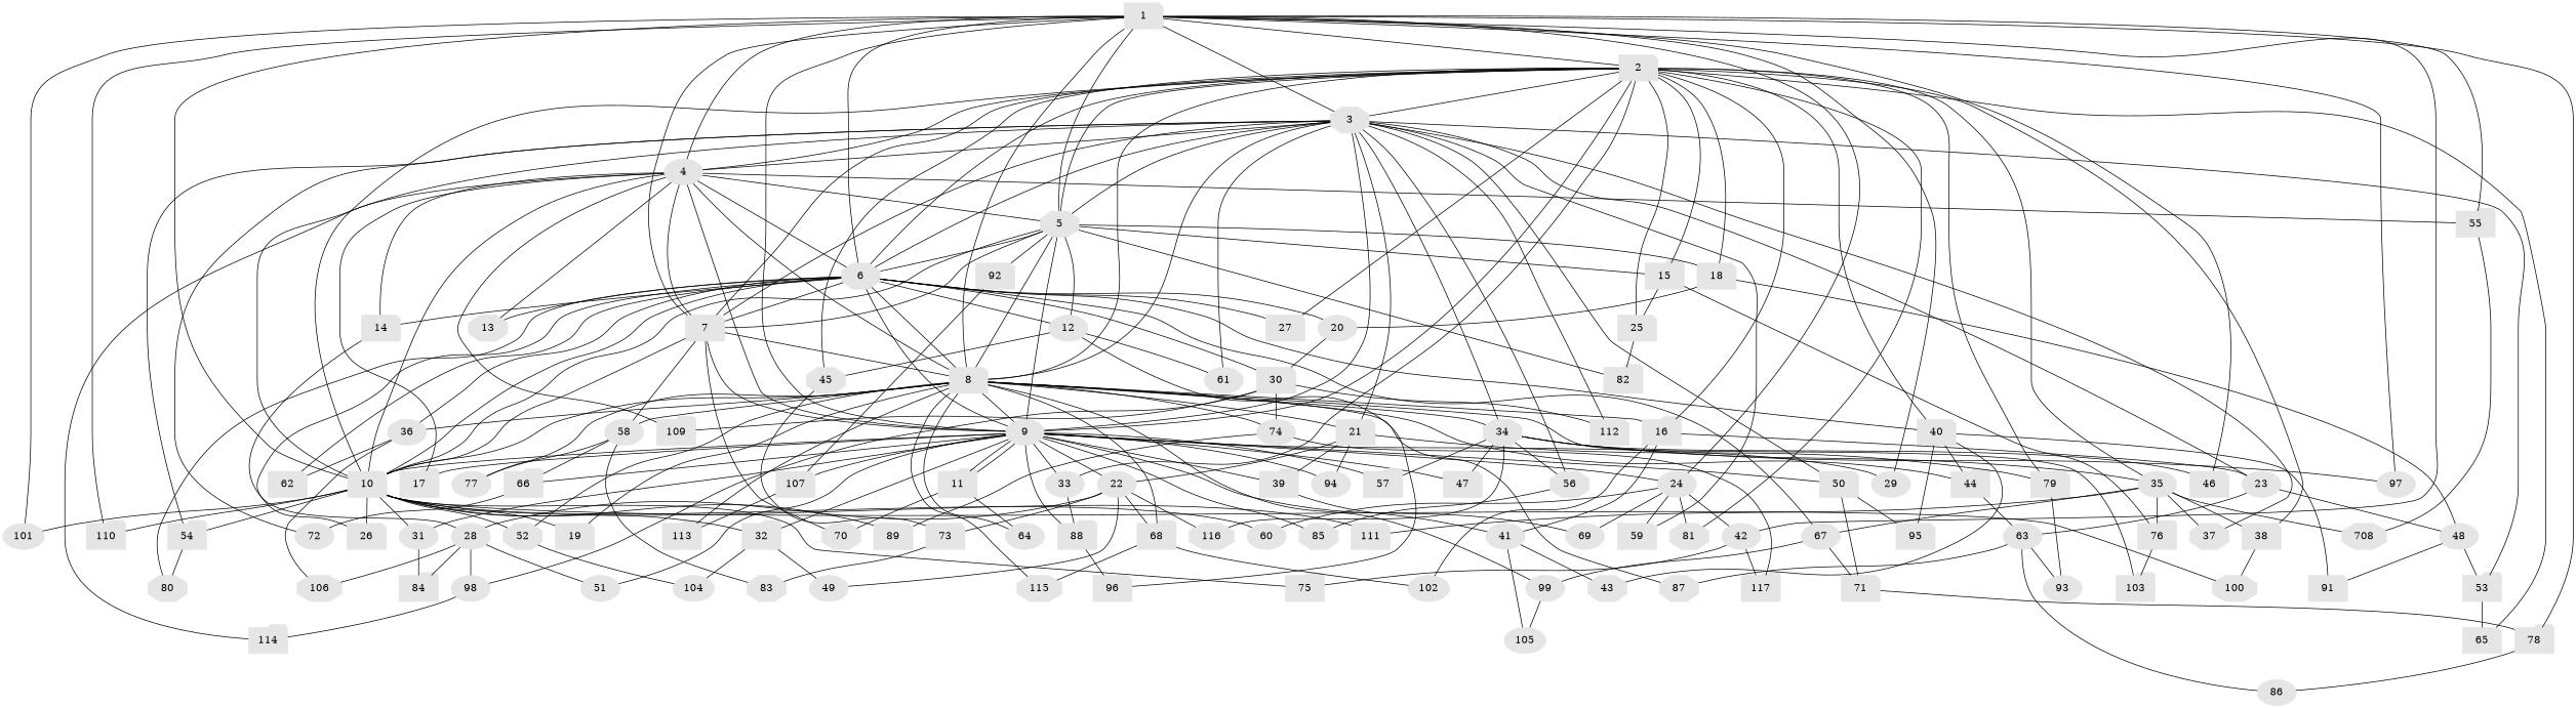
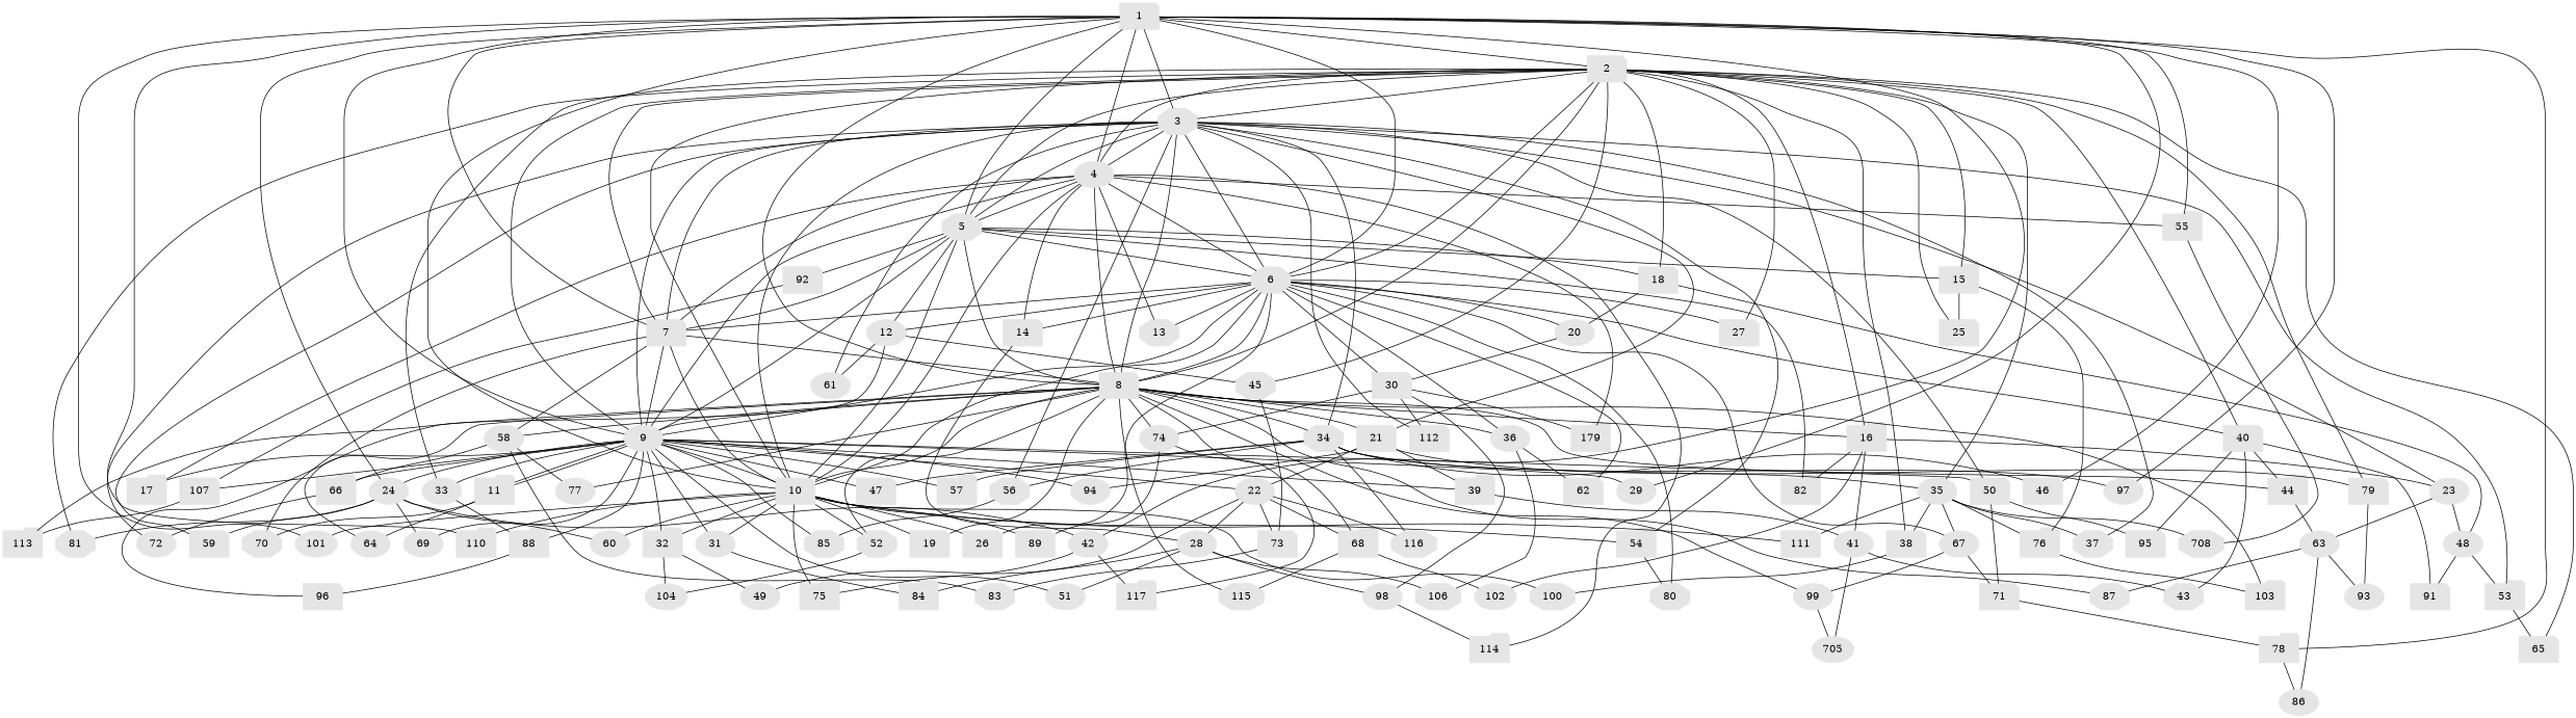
  graph {
    node [color=gray90 shape=ellipse style=filled]
    1 [shape=note]
    2 [shape=note]
    3 [shape=octagon]
    4
    5 [shape=octagon]
    6 [shape=octagon]
    7 [shape=note]
    8 [shape=note]
    9
    10 [shape=note]
    24
    29
    42
    46 [shape=note]
    55 [shape=folder]
    78 [shape=folder]
    97
    101
    110 [shape=folder]
    15 [shape=folder]
    16 [shape=folder]
    18 [shape=note]
    25 [shape=note]
    27 [shape=note]
    33
    35
    38 [shape=note]
    40 [shape=note]
    45 [shape=octagon]
    65 [shape=note]
    79 [shape=note]
    81 [shape=octagon]
    21 [shape=note]
    23
    34 [shape=octagon]
    37 [shape=octagon]
    50 [shape=note]
    53 [shape=folder]
    54 [shape=folder]
    56 [shape=octagon]
    59 [shape=note]
    61
    72
    112 [shape=note]
    13 [shape=octagon]
    14 [shape=note]
    17 [shape=folder]
-   109 [shape=folder]
+   109 [shape=folder label=179]
    114 [shape=folder]
    12
    82 [shape=folder]
    92 [shape=note]
    20
    26 [shape=note]
    30 [shape=note]
    36
    62 [shape=note]
    67
    80 [shape=octagon]
    58
    70 [shape=octagon]
    19 [shape=note]
    44 [shape=folder]
    52 [shape=octagon]
    64
    68 [shape=folder]
    74
    77
    87 [shape=octagon]
    99
    103 [shape=folder]
    113 [shape=folder]
    115 [shape=octagon]
    11 [shape=folder]
    22
    31
    32 [shape=folder]
    39 [shape=folder]
    47 [shape=note]
    51
    57 [shape=folder]
    66 [shape=folder]
    69
    85 [shape=octagon]
    88 [shape=folder]
    94
    107 [shape=note]
    60
    75 [shape=folder]
    89 [shape=note]
    100 [shape=octagon]
    111 [shape=note]
    117 [shape=folder]
    n94 [label=708 shape=octagon]
    86
    76 [shape=folder]
    41
    102
    48
    43 [shape=octagon]
    91 [shape=note]
    95 [shape=note]
    73 [shape=note]
    93
    63
    116 [shape=octagon]
    71 [shape=note]
    28
    96 [shape=note]
    98
    106 [shape=octagon]
    83 [shape=octagon]
    104
-   105
+   105 [label=705]
    49
    84 [shape=folder]
    1 -- 2
    1 -- 3
    1 -- 4
    1 -- 5
    1 -- 6
    1 -- 7
    1 -- 8
    1 -- 9
    1 -- 10
    1 -- 24
    1 -- 29
    1 -- 42
    1 -- 46
    1 -- 55
    1 -- 78
    1 -- 97
    1 -- 101
    1 -- 110
    2 -- 3
    2 -- 4
    2 -- 5
    2 -- 6
    2 -- 7
    2 -- 8
    2 -- 9
    2 -- 10
    2 -- 15
    2 -- 16
    2 -- 18
    2 -- 25
    2 -- 27
    2 -- 33
    2 -- 35
    2 -- 38
    2 -- 40
    2 -- 45
    2 -- 65
    2 -- 79
    2 -- 81
    3 -- 4
    3 -- 5
    3 -- 6
    3 -- 7
    3 -- 8
    3 -- 9
    3 -- 10
    3 -- 21
    3 -- 23
    3 -- 34
    3 -- 37
    3 -- 50
    3 -- 53
    3 -- 54
    3 -- 56
    3 -- 59
    3 -- 61
    3 -- 72
    3 -- 112
    4 -- 5
    4 -- 6
    4 -- 7
    4 -- 8
    4 -- 9
    4 -- 10
    4 -- 55
    4 -- 13
    4 -- 14
    4 -- 17
    4 -- 109
    4 -- 114
    5 -- 6
    5 -- 7
    5 -- 8
    5 -- 9
    5 -- 10
    5 -- 15
    5 -- 18
    5 -- 12
    5 -- 82
    5 -- 92
    6 -- 7
    6 -- 8
    6 -- 9
    6 -- 10
    6 -- 27
    6 -- 40
    6 -- 13
    6 -- 14
    6 -- 12
    6 -- 20
    6 -- 26
    6 -- 30
    6 -- 36
    6 -- 62
    6 -- 67
    6 -- 80
    7 -- 8
    7 -- 9
    7 -- 10
    7 -- 58
    7 -- 70
    8 -- 9
    8 -- 10
    8 -- 16
    8 -- 21
    8 -- 34
    8 -- 36
    8 -- 58
    8 -- 19
    8 -- 44
    8 -- 52
    8 -- 64
    8 -- 68
    8 -- 74
    8 -- 77
    8 -- 87
    8 -- 99
    8 -- 103
    8 -- 113
    8 -- 115
    9 -- 10
    9 -- 24
    9 -- 29
    9 -- 33
    9 -- 50
    9 -- 17
    9 -- 11
    9 -- 11
    9 -- 22
    9 -- 31
    9 -- 32
    9 -- 39
    9 -- 47
    9 -- 51
    9 -- 57
    9 -- 66
    9 -- 69
    9 -- 85
    9 -- 88
    9 -- 94
    9 -- 107
    10 -- 101
    10 -- 110
    10 -- 54
    10 -- 26
    10 -- 19
    10 -- 52
    10 -- 31
    10 -- 32
    10 -- 60
    10 -- 75
    10 -- 89
    10 -- 100
    10 -- 111
    24 -- 42
    24 -- 81
    24 -- 59
    24 -- 69
    24 -- 60
    42 -- 75
    42 -- 117
    55 -- n94
    78 -- 86
    15 -- 25
    15 -- 76
    16 -- 23
    16 -- 41
    16 -- 102
    18 -- 20
    18 -- 48
-   25 -- 82
+   16 -- 82
    33 -- 88
    35 -- 38
    35 -- 37
    35 -- 67
    35 -- 111
    35 -- n94
    35 -- 76
    38 -- 100
    40 -- 44
    40 -- 43
    40 -- 91
    40 -- 95
    45 -- 73
    79 -- 93
    21 -- 79
    21 -- 22
    21 -- 39
    21 -- 94
    23 -- 48
    23 -- 63
    34 -- 46
    34 -- 97
    34 -- 35
    34 -- 56
    34 -- 47
    34 -- 57
    34 -- 116
    50 -- 95
    50 -- 71
    53 -- 65
    54 -- 80
    56 -- 85
    14 -- 28
    12 -- 45
    12 -- 61
    12 -- 96
    92 -- 107
    20 -- 30
    30 -- 112
    30 -- 109
    30 -- 74
    30 -- 98
    36 -- 62
    36 -- 106
    67 -- 99
    67 -- 71
    58 -- 77
    58 -- 66
    58 -- 83
    44 -- 63
    52 -- 104
    68 -- 115
    68 -- 102
    74 -- 89
    74 -- 117
    99 -- 105
    11 -- 70
    11 -- 64
    22 -- 68
    22 -- 73
    22 -- 116
    22 -- 28
    22 -- 49
    31 -- 84
    32 -- 104
    32 -- 49
    39 -- 41
    66 -- 72
    88 -- 96
    107 -- 113
    76 -- 103
    41 -- 43
    41 -- 105
    48 -- 53
    48 -- 91
    73 -- 83
    63 -- 87
    63 -- 86
    63 -- 93
    71 -- 78
    28 -- 51
    28 -- 98
    28 -- 106
    28 -- 84
    98 -- 114
  }
